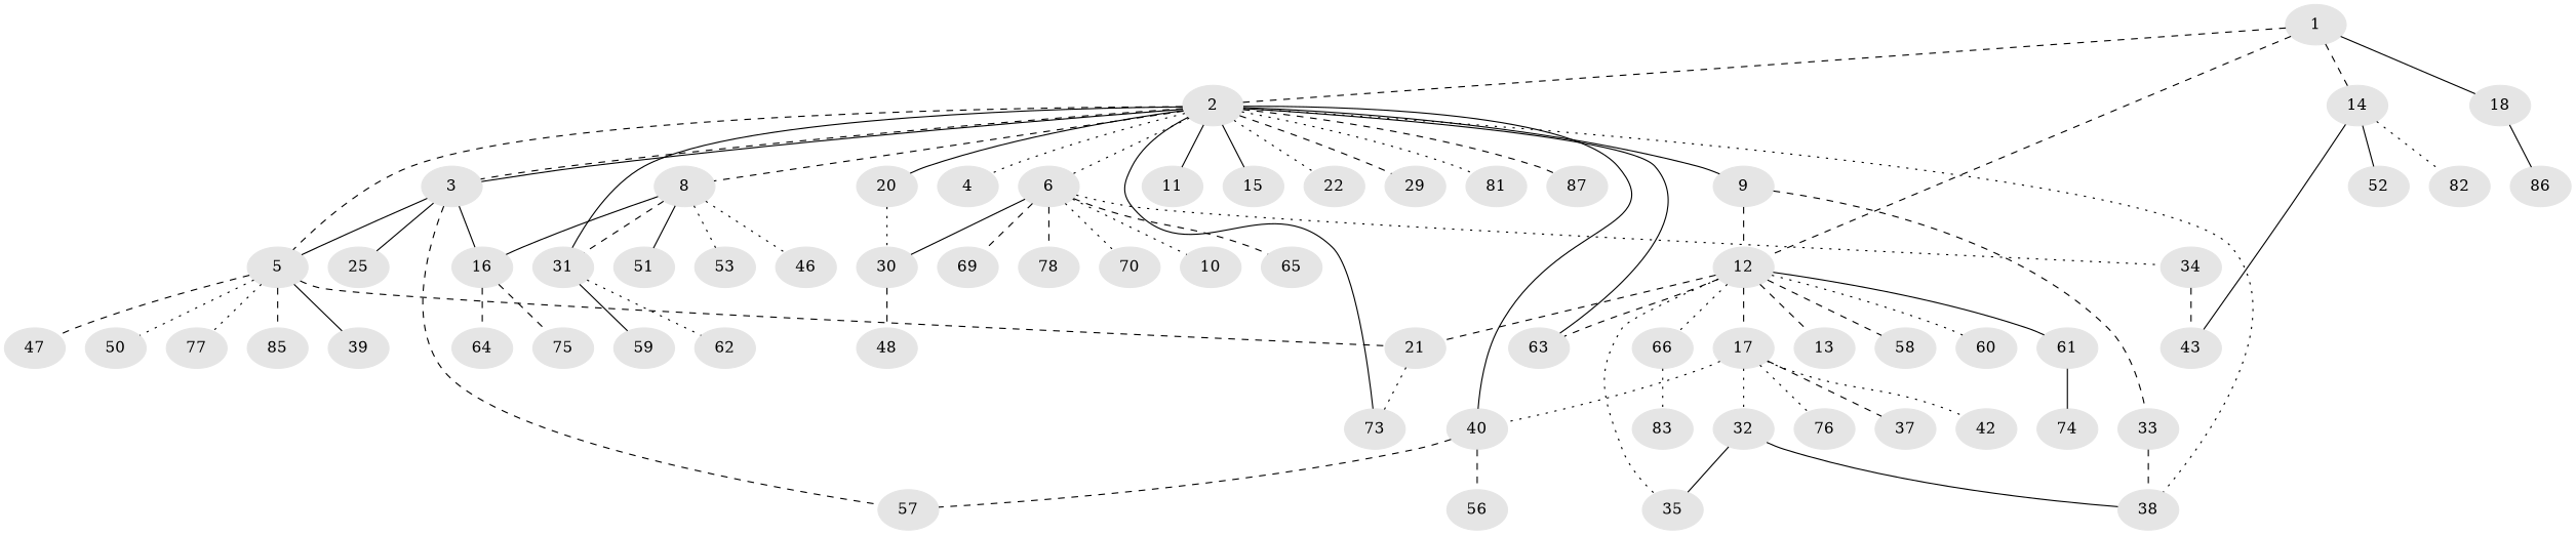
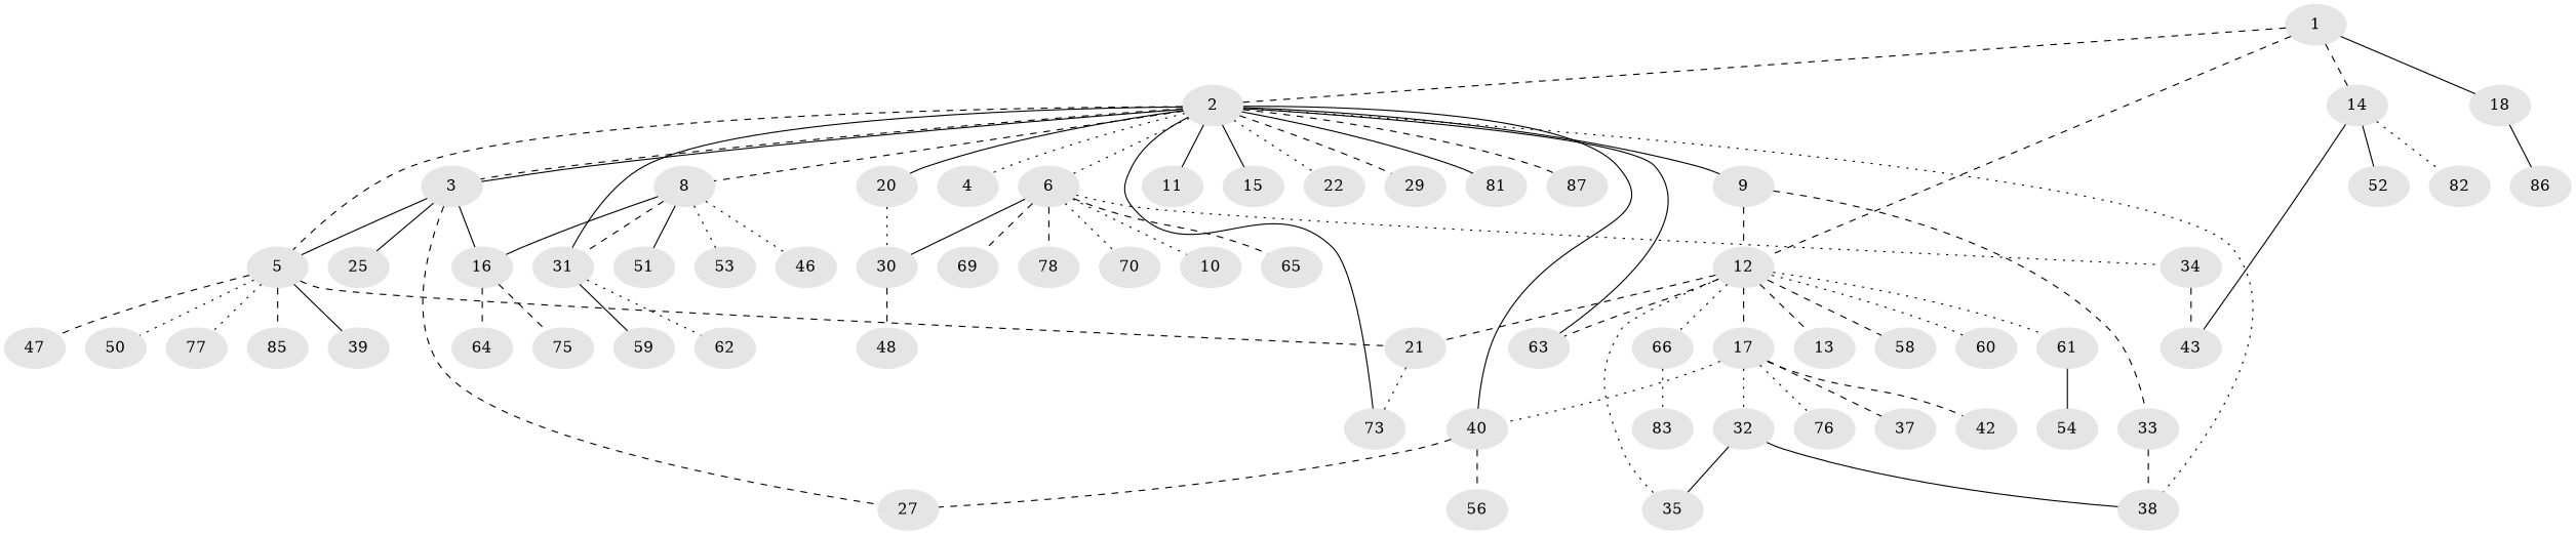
  graph {
    node [color=gray90 style=filled]
    edge [style=dashed]
    1 [super="+67"]
    2 [super="+7"]
    12 [super="+54"]
    14 [super="+24"]
    18
    3 [super="+19"]
    4
    5 [super="+36"]
    6 [super="+26"]
    8 [super="+28"]
    9 [super="+72"]
    11
    15
    20
    22
    29
    31
    38 [super="+71"]
    40 [super="+55"]
    73
    81
    87
    63
    21 [super="+44"]
    13
    17 [super="+23"]
    35
    58
    60
    61
    66
    82
    43 [super="+68"]
    52
    86
    16 [super="+27"]
    25
-   57
+   57 [label=27]
    39
    47
    50
    77
    85
    70 [super="+84"]
    10 [super="+41"]
    30 [super="+45"]
    34
    65
    69
    78
    46
    51
    53
    33
    59
    62 [super="+80"]
    56
    64
    75
    48
    32 [super="+79"]
    37
    42
    76
-   74
+   74 [label=54]
    83
    1 -- 2
    1 -- 12
    1 -- 14
    1 -- 18 [style=solid]
    2 -- 3
    2 -- 3 [style=solid]
    2 -- 4 [style=dotted]
    2 -- 5
    2 -- 6 [style=dotted]
    2 -- 8
    2 -- 9 [style=solid]
    2 -- 11 [style=solid]
    2 -- 15 [style=solid]
    2 -- 20 [style=solid]
    2 -- 22 [style=dotted]
    2 -- 29
    2 -- 31 [style=solid]
    2 -- 38 [style=dotted]
    2 -- 40 [style=solid]
    2 -- 73 [style=solid]
-   2 -- 81 [style=dotted]
+   2 -- 81 [style=solid]
    2 -- 87
    2 -- 63 [style=solid]
    12 -- 63
    12 -- 21
    12 -- 13
    12 -- 17 [weight=2]
    12 -- 35 [style=dotted]
    12 -- 58
    12 -- 60 [style=dotted]
-   12 -- 61 [style=solid]
+   12 -- 61 [style=dotted]
    12 -- 66 [style=dotted]
    14 -- 82 [style=dotted]
    14 -- 43 [style=solid]
    14 -- 52 [style=solid]
    18 -- 86 [style=solid]
    3 -- 5 [style=solid]
    3 -- 16 [style=solid]
    3 -- 25 [style=solid]
    3 -- 57
    5 -- 21
    5 -- 39 [style=solid]
    5 -- 47
    5 -- 50 [style=dotted]
    5 -- 77 [style=dotted]
    5 -- 85
    6 -- 70 [style=dotted]
    6 -- 10 [style=dotted]
    6 -- 30 [style=solid]
    6 -- 34 [style=dotted]
    6 -- 65
    6 -- 69
    6 -- 78
    8 -- 31
    8 -- 16 [style=solid]
    8 -- 46 [style=dotted]
    8 -- 51 [style=solid]
    8 -- 53 [style=dotted]
    9 -- 12
    9 -- 33
    20 -- 30 [style=dotted]
    31 -- 59 [style=solid]
    31 -- 62 [style=dotted]
    40 -- 57
    40 -- 56
    21 -- 73 [style=dotted]
    17 -- 40 [style=dotted]
    17 -- 32 [style=dotted]
    17 -- 37
-   17 -- 42 [style=dotted]
+   17 -- 42
    17 -- 76 [style=dotted]
    61 -- 74 [style=solid]
    66 -- 83 [style=dotted]
    16 -- 64
    16 -- 75
    30 -- 48
    34 -- 43
    33 -- 38
    32 -- 38 [style=solid]
    32 -- 35 [style=solid]
  }
